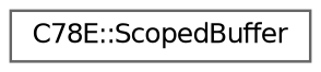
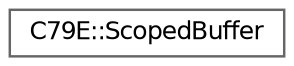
  digraph {
    rankdir=LR
    fontname="DejaVu Sans"
-   n1 [color=grey40 fillcolor=white fontname="DejaVu Sans" fontsize=10 height=0.2 label="C78E::ScopedBuffer" shape=box style=filled width=0.4]
+   n1 [color=grey40 fillcolor=white fontname="DejaVu Sans" fontsize=10 height=0.2 label="C79E::ScopedBuffer" shape=box style=filled width=0.4]
  }
